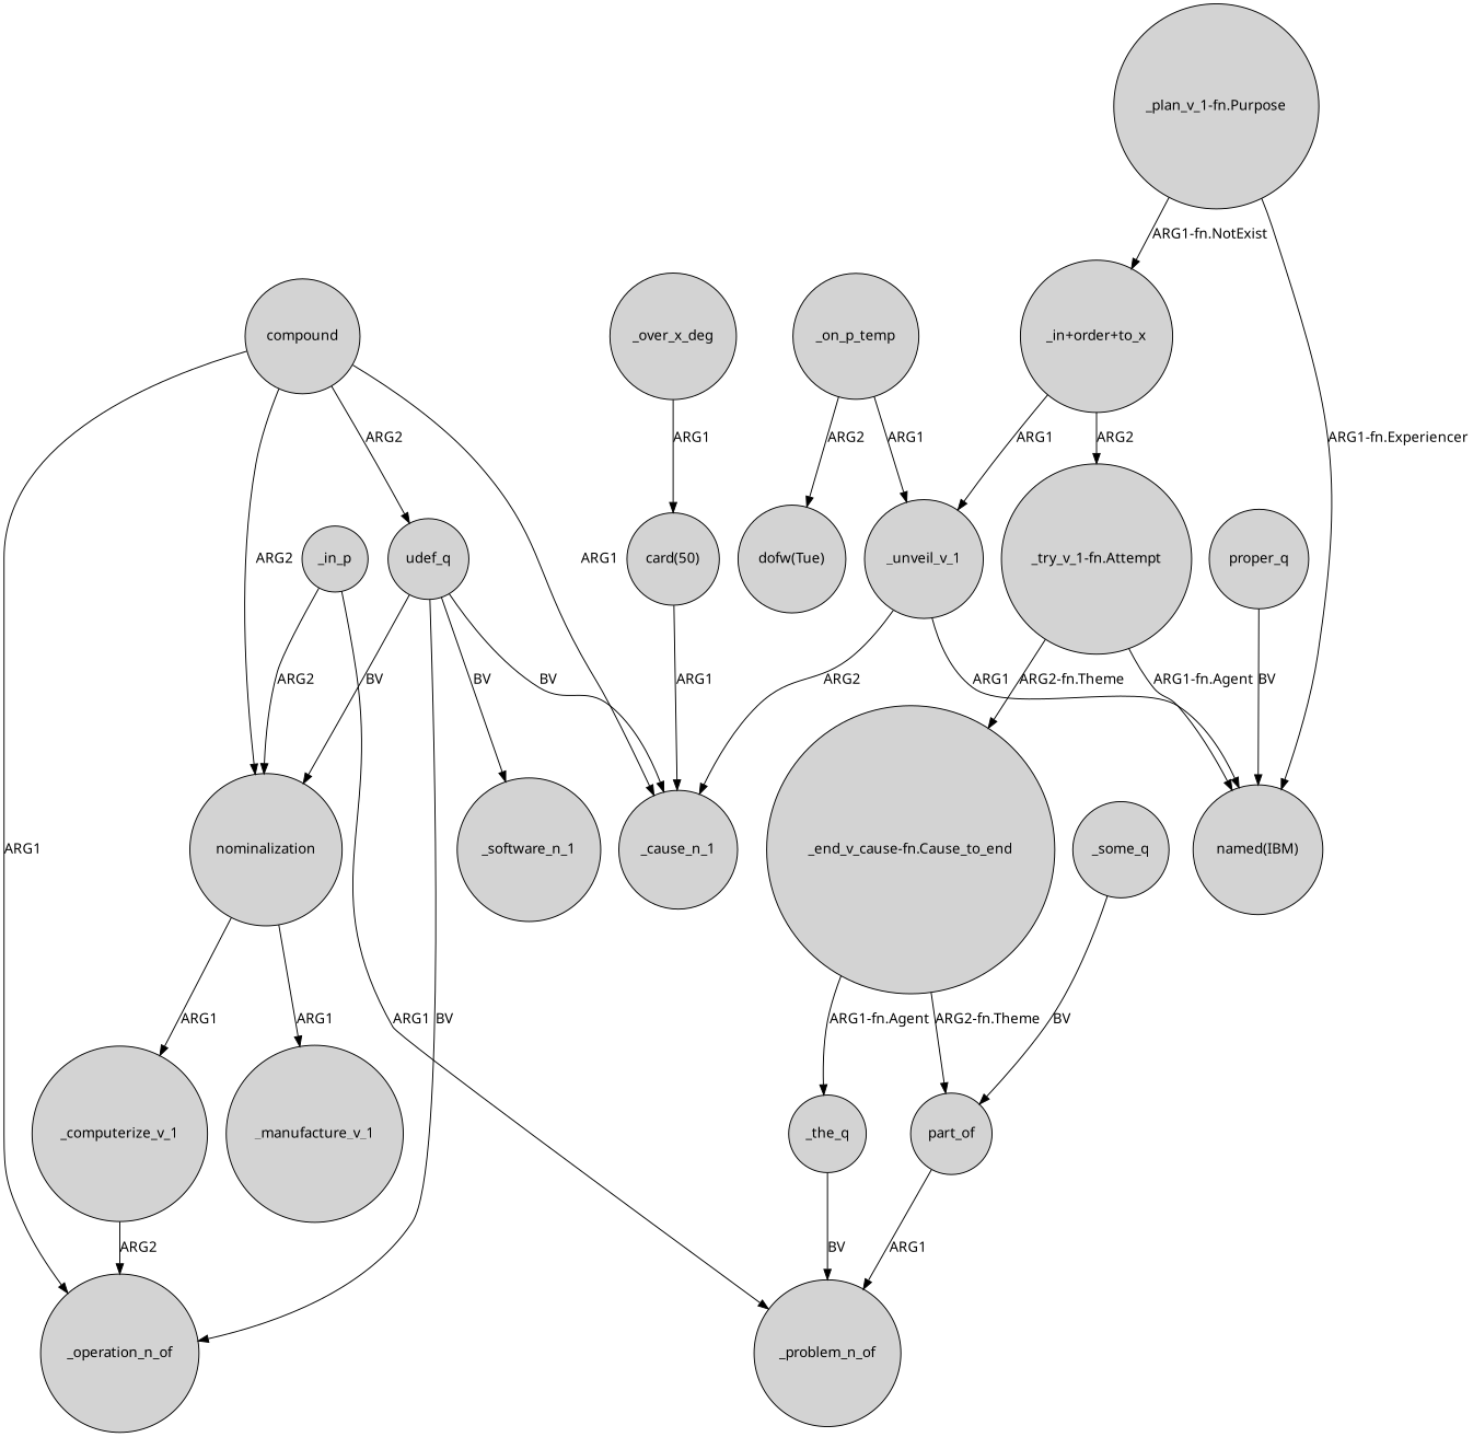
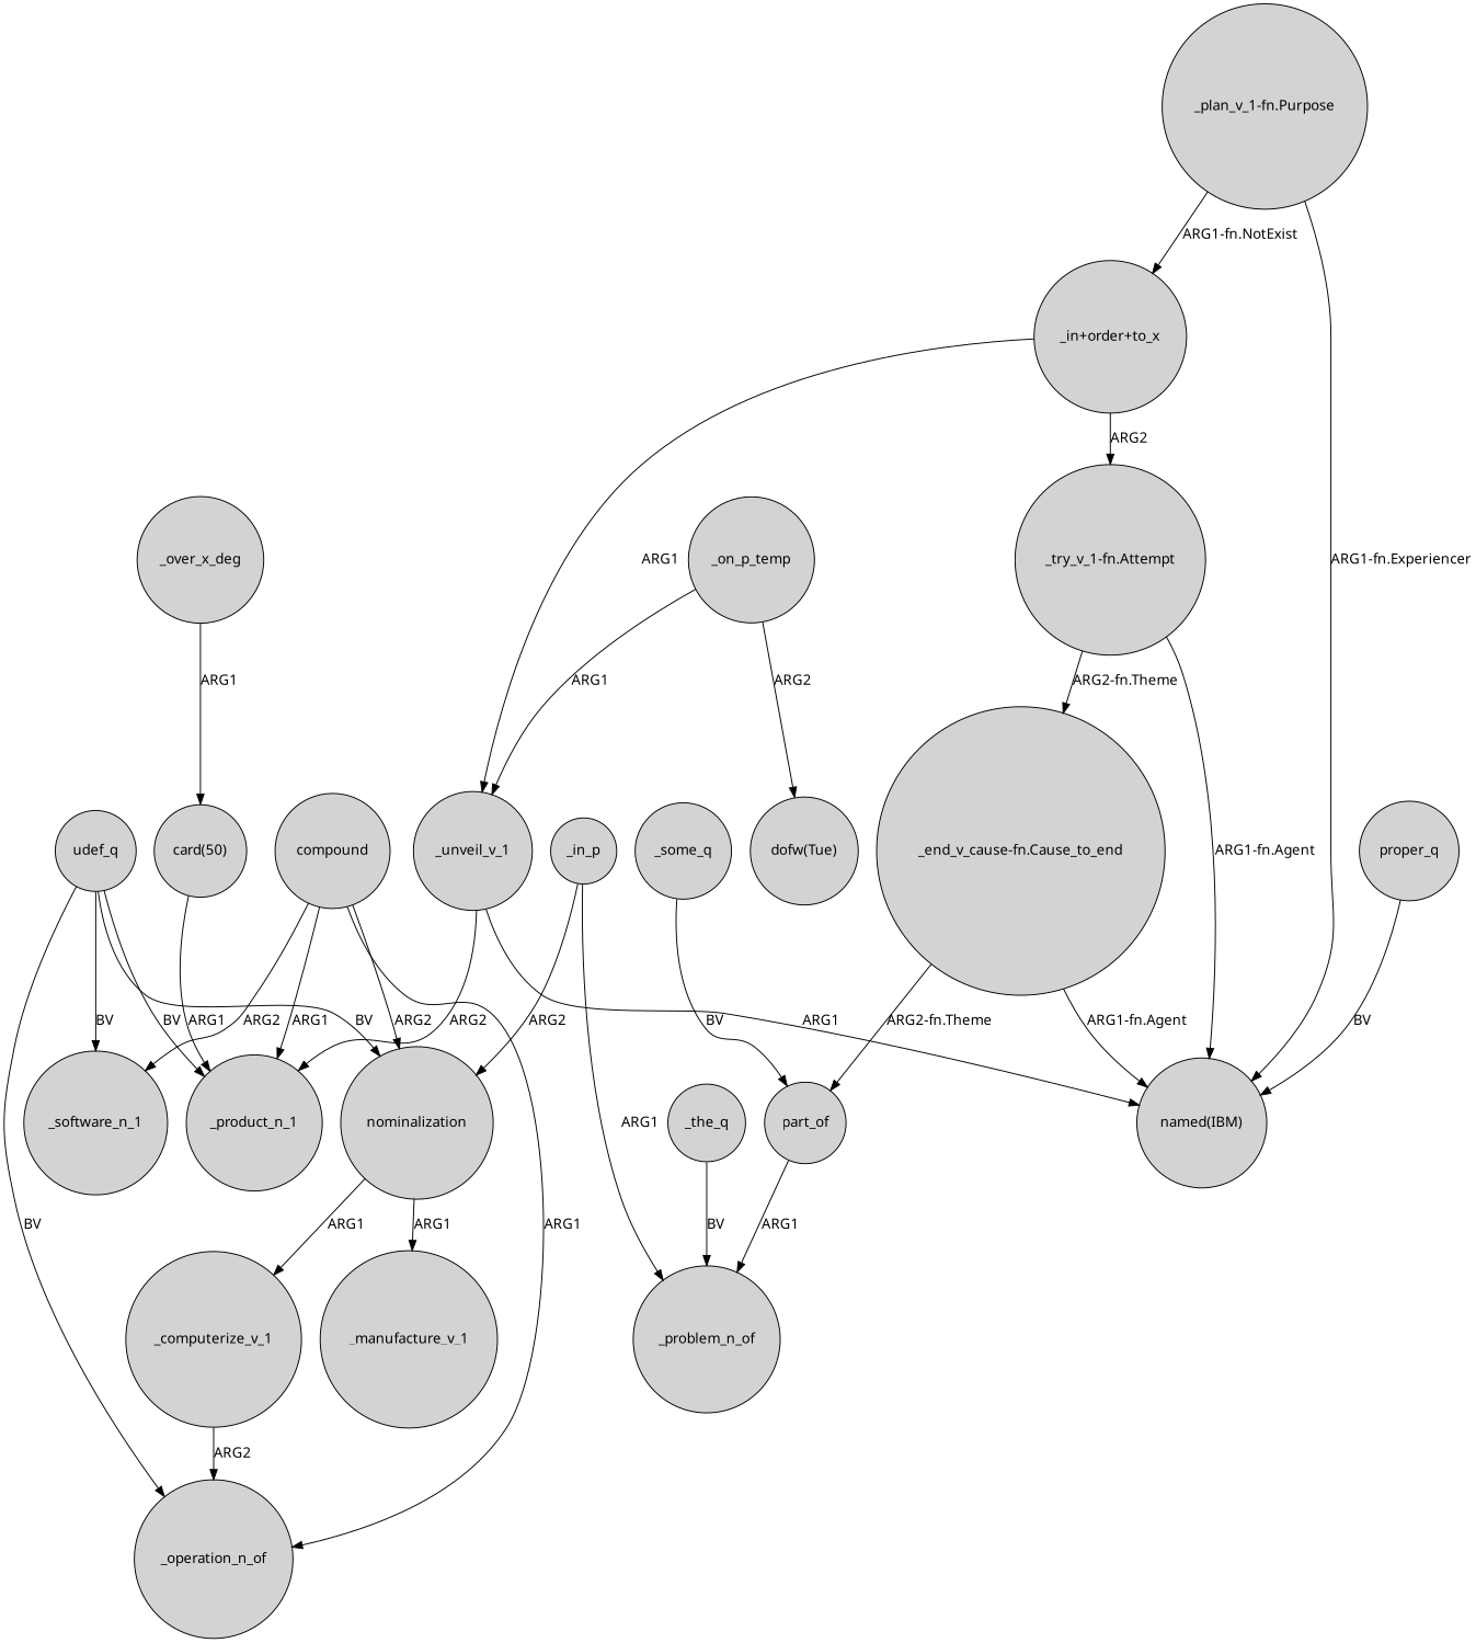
  digraph {
    fontname="Noto Sans"
    node [fontname="Noto Sans" shape=circle style=filled]
    edge [fontname="Noto Sans"]
    udef_q
    _software_n_1
    _operation_n_of
-   _product_n_1 [label=_cause_n_1]
+   _product_n_1
    nominalization
    _computerize_v_1
    _manufacture_v_1
    compound
    _on_p_temp
    _unveil_v_1
    "dofw(Tue)"
    "named(IBM)"
    "_end_v_cause-fn.Cause_to_end"
    part_of
    _problem_n_of
    "_try_v_1-fn.Attempt"
    _the_q
    proper_q
    _in_p
    _some_q
    _over_x_deg
    "card(50)"
    "_in+order+to_x"
    "_plan_v_1-fn.Purpose"
    udef_q -> _software_n_1 [label=BV]
    udef_q -> _operation_n_of [label=BV]
    udef_q -> _product_n_1 [label=BV]
    udef_q -> nominalization [label=BV]
    nominalization -> _computerize_v_1 [label=ARG1]
    nominalization -> _manufacture_v_1 [label=ARG1]
    _computerize_v_1 -> _operation_n_of [label=ARG2]
-   compound -> udef_q [label=ARG2]
+   compound -> _software_n_1 [label=ARG2]
    compound -> _operation_n_of [label=ARG1]
    compound -> _product_n_1 [label=ARG1]
    compound -> nominalization [label=ARG2]
    _on_p_temp -> _unveil_v_1 [label=ARG1]
    _on_p_temp -> "dofw(Tue)" [label=ARG2]
    _unveil_v_1 -> _product_n_1 [label=ARG2]
    _unveil_v_1 -> "named(IBM)" [label=ARG1]
-   "_end_v_cause-fn.Cause_to_end" -> _the_q [label="ARG1-fn.Agent"]
+   "_end_v_cause-fn.Cause_to_end" -> "named(IBM)" [label="ARG1-fn.Agent"]
    "_end_v_cause-fn.Cause_to_end" -> part_of [label="ARG2-fn.Theme"]
    part_of -> _problem_n_of [label=ARG1]
    "_try_v_1-fn.Attempt" -> "named(IBM)" [label="ARG1-fn.Agent"]
    "_try_v_1-fn.Attempt" -> "_end_v_cause-fn.Cause_to_end" [label="ARG2-fn.Theme"]
    _the_q -> _problem_n_of [label=BV]
    proper_q -> "named(IBM)" [label=BV]
    _in_p -> nominalization [label=ARG2]
    _in_p -> _problem_n_of [label=ARG1]
    _some_q -> part_of [label=BV]
    _over_x_deg -> "card(50)" [label=ARG1]
    "card(50)" -> _product_n_1 [label=ARG1]
    "_in+order+to_x" -> _unveil_v_1 [label=ARG1]
    "_in+order+to_x" -> "_try_v_1-fn.Attempt" [label=ARG2]
    "_plan_v_1-fn.Purpose" -> "named(IBM)" [label="ARG1-fn.Experiencer"]
    "_plan_v_1-fn.Purpose" -> "_in+order+to_x" [label="ARG1-fn.NotExist"]
  }
